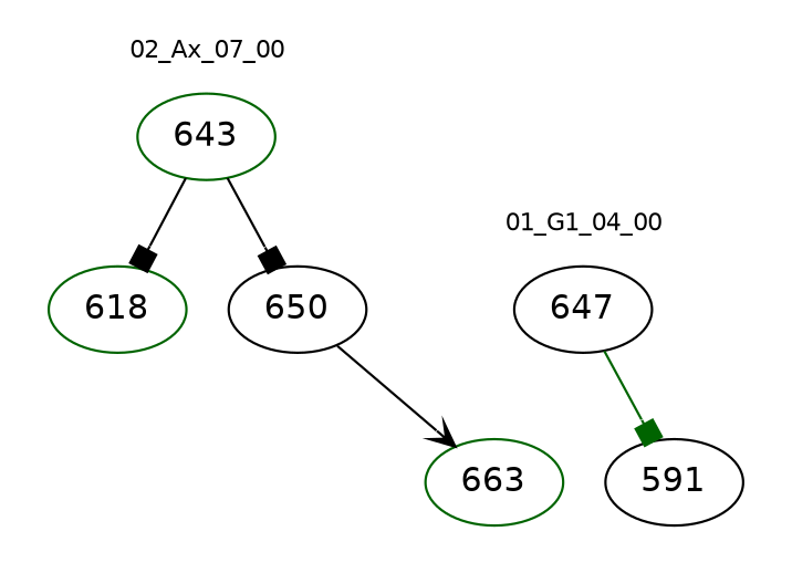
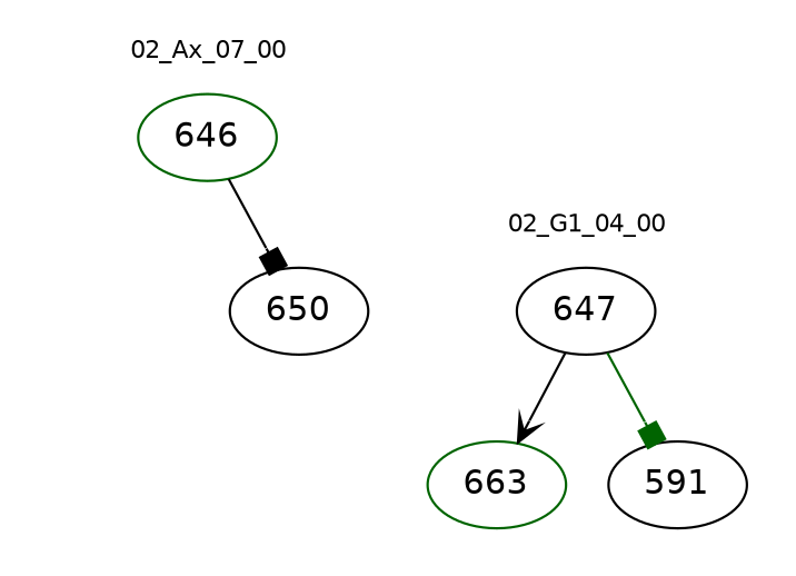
  digraph {
    fontname="DejaVu Sans"
    node [color=darkgreen fontname="DejaVu Sans"]
    edge [arrowhead=box color=black fontname="DejaVu Sans"]
-   n1 [label=643]
-   n2 [label=618]
+   n1 [label=646]
    n3 [color=black label=650]
    n4 [color=black label=647]
    n5 [color=black label=591]
    n6 [label=663]
    subgraph cluster_1 {
      color=white
      fontsize=10
      label="02_Ax_07_00"
      n1
-     n2
      n3
    }
    subgraph cluster_2 {
      color=white
      fontsize=10
-     label="01_G1_04_00"
+     label="02_G1_04_00"
      n4
      n5
      n6
    }
-   n1 -> n2
    n1 -> n3
    n4 -> n5 [color=darkgreen]
-   n3 -> n6 [arrowhead=vee]
+   n4 -> n6 [arrowhead=vee]
  }
